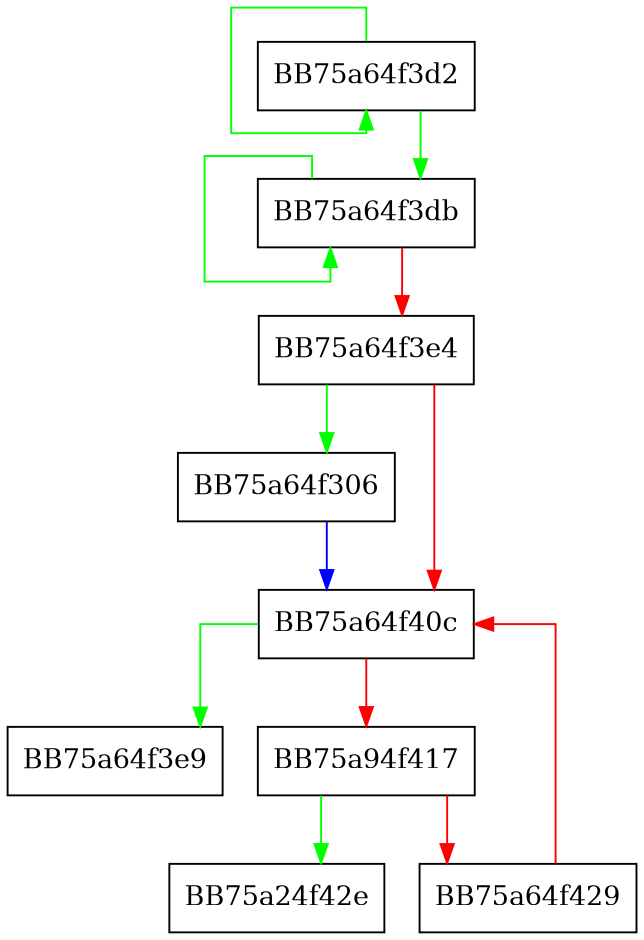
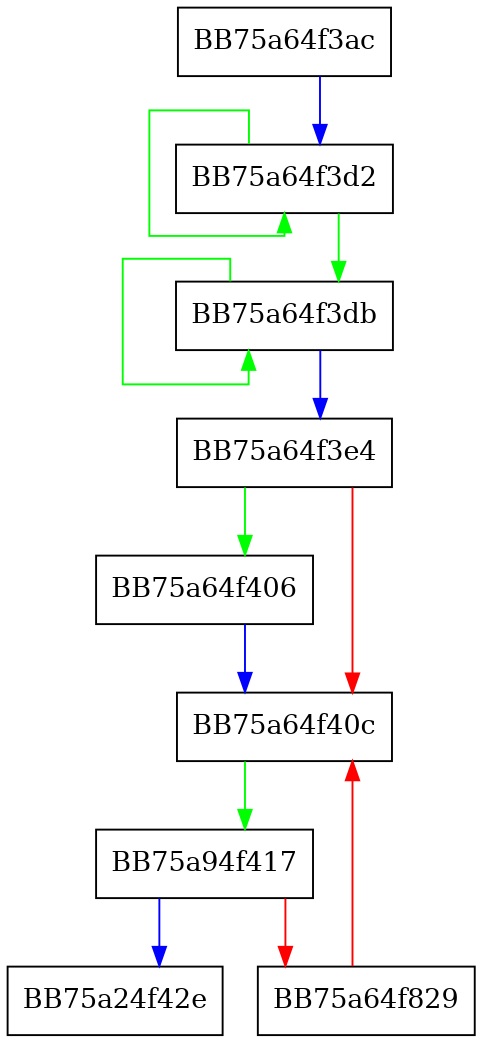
  digraph {
    splines=ortho
    node [shape=box]
    edge [color=green]
+   BB75a64f3ac
    BB75a64f3d2
    BB75a64f3db
    BB75a64f3e4
-   BB75a64f406 [label=BB75a64f306]
+   BB75a64f406
    BB75a64f40c
-   BB75a64f3e9
    n8 [label=BB75a94f417]
    n9 [label=BB75a24f42e]
-   BB75a64f429
+   BB75a64f429 [label=BB75a64f829]
+   BB75a64f3ac -> BB75a64f3d2 [color=blue]
    BB75a64f3d2 -> BB75a64f3d2
    BB75a64f3d2 -> BB75a64f3db
    BB75a64f3db -> BB75a64f3db
-   BB75a64f3db -> BB75a64f3e4 [color=red]
+   BB75a64f3db -> BB75a64f3e4 [color=blue]
    BB75a64f3e4 -> BB75a64f406
    BB75a64f3e4 -> BB75a64f40c [color=red]
    BB75a64f406 -> BB75a64f40c [color=blue]
-   BB75a64f40c -> BB75a64f3e9
-   BB75a64f40c -> n8 [color=red]
-   n8 -> n9
+   BB75a64f40c -> n8
+   n8 -> n9 [color=blue]
    n8 -> BB75a64f429 [color=red]
    BB75a64f429 -> BB75a64f40c [color=red]
  }
